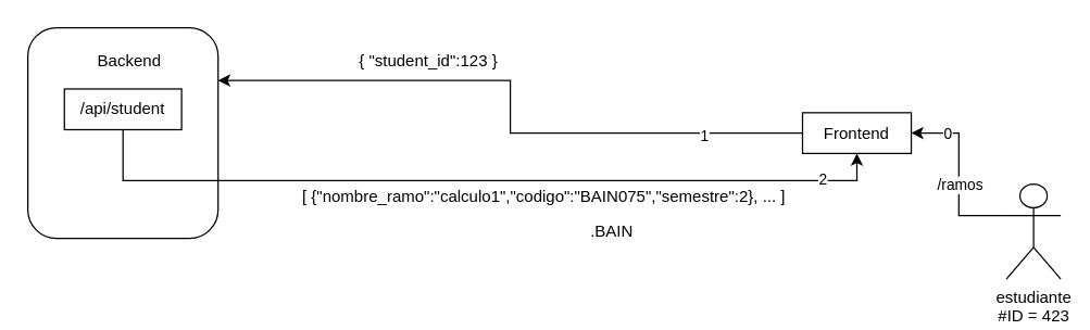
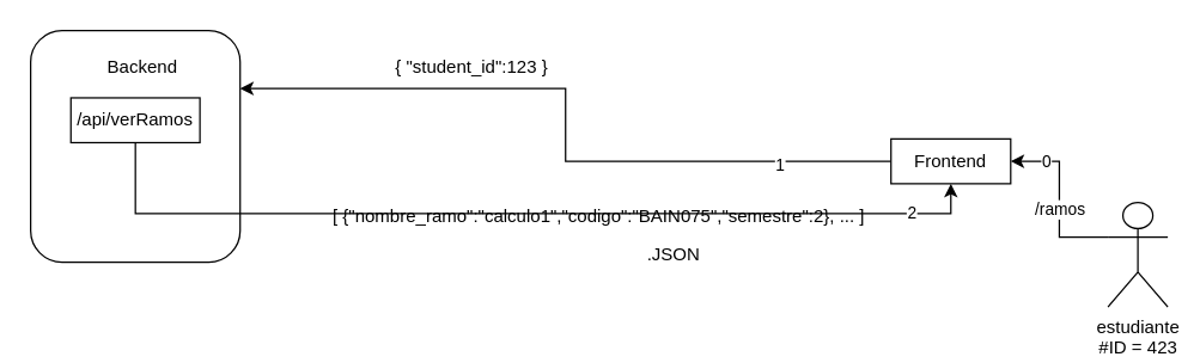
  <mxCell id="0" />
  <mxCell id="1" parent="0" />
  <mxCell id="2" style="edgeStyle=orthogonalEdgeStyle;rounded=0;orthogonalLoop=1;jettySize=auto;html=1;exitX=0;exitY=0.333;exitDx=0;exitDy=0;exitPerimeter=0;entryX=1;entryY=0.5;entryDx=0;entryDy=0;" parent="1" source="5" target="10" edge="1"><mxGeometry relative="1" as="geometry"><mxPoint x="580" y="88.429" as="targetPoint" /></mxGeometry></mxCell>
  <mxCell id="3" value="/ramos" style="edgeLabel;html=1;align=center;verticalAlign=middle;resizable=0;points=[];" parent="2" vertex="1" connectable="0"><mxGeometry x="-0.118" relative="1" as="geometry"><mxPoint as="offset" /></mxGeometry></mxCell>
  <mxCell id="4" value="0" style="edgeLabel;html=1;align=center;verticalAlign=middle;resizable=0;points=[];" parent="2" vertex="1" connectable="0"><mxGeometry x="0.59" relative="1" as="geometry"><mxPoint as="offset" /></mxGeometry></mxCell>
  <mxCell id="5" value="estudiante&lt;br&gt;#ID = 423" style="shape=umlActor;verticalLabelPosition=bottom;verticalAlign=top;html=1;outlineConnect=0;" parent="1" vertex="1"><mxGeometry x="740" y="135" width="40" height="70" as="geometry" /></mxCell>
  <mxCell id="6" value="{ &quot;student_id&quot;:123 }" style="text;html=1;strokeColor=none;fillColor=none;align=center;verticalAlign=middle;whiteSpace=wrap;rounded=0;" parent="1" vertex="1"><mxGeometry x="250" y="35" width="130" height="20" as="geometry" /></mxCell>
  <mxCell id="7" value="[ {&quot;nombre_ramo&quot;:&quot;calculo1&quot;,&quot;codigo&quot;:&quot;BAIN075&quot;,&quot;semestre&quot;:2}, ... ]" style="text;html=1;strokeColor=none;fillColor=none;align=center;verticalAlign=middle;whiteSpace=wrap;rounded=0;" parent="1" vertex="1"><mxGeometry x="120" y="135" width="560" height="20" as="geometry" /></mxCell>
  <mxCell id="8" style="edgeStyle=orthogonalEdgeStyle;rounded=0;orthogonalLoop=1;jettySize=auto;html=1;exitX=0;exitY=0.5;exitDx=0;exitDy=0;entryX=1;entryY=0.25;entryDx=0;entryDy=0;" parent="1" source="10" target="11" edge="1"><mxGeometry relative="1" as="geometry" /></mxCell>
  <mxCell id="9" value="1" style="edgeLabel;html=1;align=center;verticalAlign=middle;resizable=0;points=[];" parent="8" vertex="1" connectable="0"><mxGeometry x="-0.689" y="2" relative="1" as="geometry"><mxPoint as="offset" /></mxGeometry></mxCell>
- <mxCell id="10" value="Frontend" style="rounded=0;whiteSpace=wrap;html=1;" parent="1" vertex="1"><mxGeometry x="590" y="82.5" width="80" height="30" as="geometry" /></mxCell>
+ <mxCell id="10" value="Frontend" style="rounded=0;whiteSpace=wrap;html=1;" parent="1" vertex="1"><mxGeometry x="595" y="92.5" width="80" height="30" as="geometry" /></mxCell>
  <mxCell id="11" value="" style="rounded=1;whiteSpace=wrap;html=1;align=left;" parent="1" vertex="1"><mxGeometry x="20" y="20" width="140" height="155" as="geometry" /></mxCell>
  <mxCell id="12" style="edgeStyle=orthogonalEdgeStyle;rounded=0;orthogonalLoop=1;jettySize=auto;html=1;exitX=0.5;exitY=1;exitDx=0;exitDy=0;entryX=0.5;entryY=1;entryDx=0;entryDy=0;" parent="1" source="14" target="10" edge="1"><mxGeometry relative="1" as="geometry" /></mxCell>
  <mxCell id="13" value="2&lt;br&gt;" style="edgeLabel;html=1;align=center;verticalAlign=middle;resizable=0;points=[];" parent="12" vertex="1" connectable="0"><mxGeometry x="0.846" y="2" relative="1" as="geometry"><mxPoint x="1" y="1" as="offset" /></mxGeometry></mxCell>
- <mxCell id="14" value="/api/student" style="rounded=0;whiteSpace=wrap;html=1;" parent="1" vertex="1"><mxGeometry x="46.88" y="65" width="86.25" height="30" as="geometry" /></mxCell>
+ <mxCell id="14" value="/api/verRamos" style="rounded=0;whiteSpace=wrap;html=1;" parent="1" vertex="1"><mxGeometry x="46.88" y="65" width="86.25" height="30" as="geometry" /></mxCell>
  <mxCell id="15" value="Backend" style="text;html=1;strokeColor=none;fillColor=none;align=center;verticalAlign=middle;whiteSpace=wrap;rounded=0;" parent="1" vertex="1"><mxGeometry x="75" y="35" width="40" height="20" as="geometry" /></mxCell>
- <mxCell id="16" value=".BAIN" style="text;html=1;strokeColor=none;fillColor=none;align=center;verticalAlign=middle;whiteSpace=wrap;rounded=0;" parent="1" vertex="1"><mxGeometry x="430" y="160" width="40" height="20" as="geometry" /></mxCell>
+ <mxCell id="16" value=".JSON" style="text;html=1;strokeColor=none;fillColor=none;align=center;verticalAlign=middle;whiteSpace=wrap;rounded=0;" parent="1" vertex="1"><mxGeometry x="430" y="160" width="40" height="20" as="geometry" /></mxCell>
